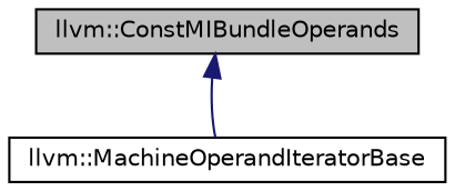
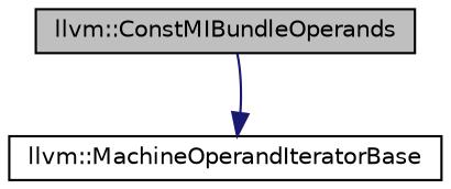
  digraph {
    node [color=black fontname=Helvetica fontsize=10 shape=box]
    n1 [fillcolor=grey75 fontcolor=black height=0.2 label="llvm::ConstMIBundleOperands" style=filled width=0.4]
    n2 [height=0.2 label="llvm::MachineOperandIteratorBase" width=0.4]
-   n1 -> n2 [color=midnightblue dir=back fontname=Helvetica fontsize=10 labelfontname=Helvetica labelfontsize=10 style=solid]
+   n2 -> n1 [color=midnightblue dir=back fontname=Helvetica fontsize=10 labelfontname=Helvetica labelfontsize=10 style=solid]
  }
